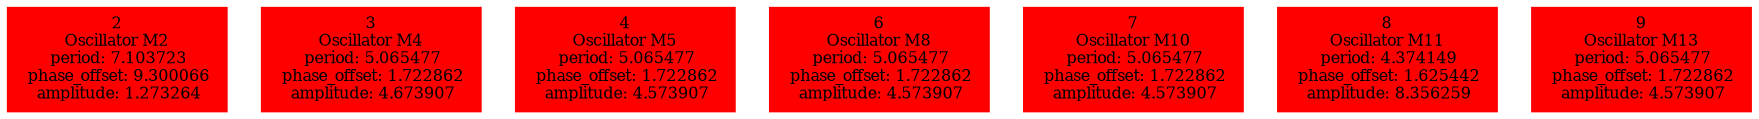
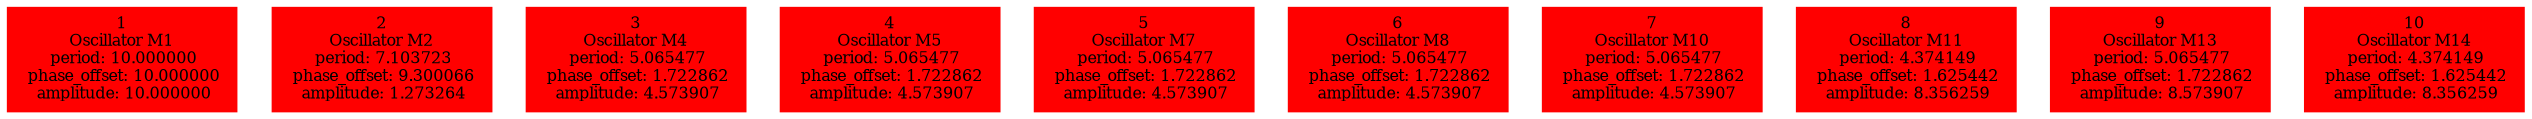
  digraph {
    forcelabels=true
    node [color=red fontsize=8 shape=box style=filled]
+   n1 [label=<1<BR />Oscillator M1<BR /> period: 10.000000<BR /> phase_offset: 10.000000<BR /> amplitude: 10.000000>]
    n2 [label=<2<BR />Oscillator M2<BR /> period: 7.103723<BR /> phase_offset: 9.300066<BR /> amplitude: 1.273264>]
-   n3 [label=<3<BR />Oscillator M4<BR /> period: 5.065477<BR /> phase_offset: 1.722862<BR /> amplitude: 4.673907>]
+   n3 [label=<3<BR />Oscillator M4<BR /> period: 5.065477<BR /> phase_offset: 1.722862<BR /> amplitude: 4.573907>]
    n4 [label=<4<BR />Oscillator M5<BR /> period: 5.065477<BR /> phase_offset: 1.722862<BR /> amplitude: 4.573907>]
+   n5 [label=<5<BR />Oscillator M7<BR /> period: 5.065477<BR /> phase_offset: 1.722862<BR /> amplitude: 4.573907>]
    n6 [label=<6<BR />Oscillator M8<BR /> period: 5.065477<BR /> phase_offset: 1.722862<BR /> amplitude: 4.573907>]
    n7 [label=<7<BR />Oscillator M10<BR /> period: 5.065477<BR /> phase_offset: 1.722862<BR /> amplitude: 4.573907>]
    n8 [label=<8<BR />Oscillator M11<BR /> period: 4.374149<BR /> phase_offset: 1.625442<BR /> amplitude: 8.356259>]
-   n9 [label=<9<BR />Oscillator M13<BR /> period: 5.065477<BR /> phase_offset: 1.722862<BR /> amplitude: 4.573907>]
+   n9 [label=<9<BR />Oscillator M13<BR /> period: 5.065477<BR /> phase_offset: 1.722862<BR /> amplitude: 8.573907>]
+   n10 [label=<10<BR />Oscillator M14<BR /> period: 4.374149<BR /> phase_offset: 1.625442<BR /> amplitude: 8.356259>]
  }
